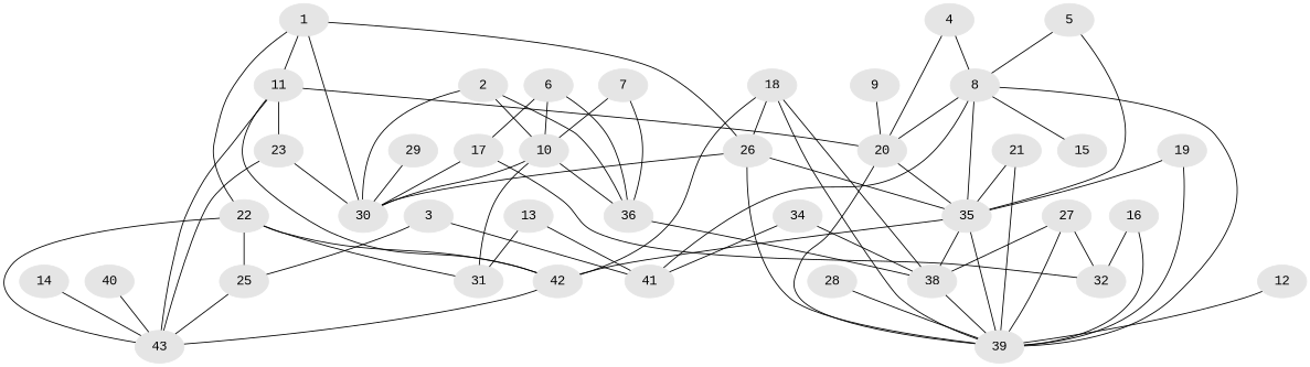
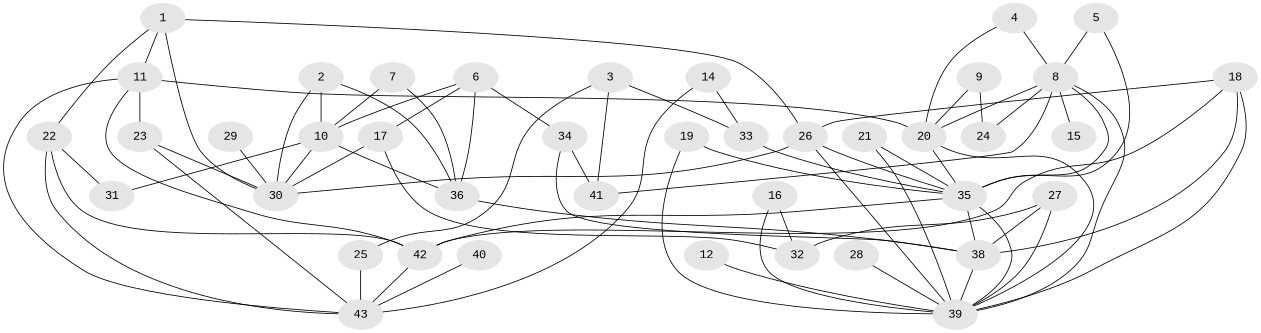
  graph {
    fontname="Liberation Mono"
    node [color=gray90 fontname="Liberation Mono" style=filled]
    edge [fontname="Liberation Mono" weight=1.0]
    1
    11
    22
    26
    30
    20
    23
    42
    43
    25
    31
    35
    39
    2
    10
    36
    38
    3
+   33
    41
    4
    8
    15
+   24
    5
    6
    17
    n28 [label=34]
    32
    7
    9
    12
-   13
    14
    16
    18
    19
    21
    27
    28
    29
    40
    1 -- 11
    1 -- 22
    1 -- 26
    1 -- 30
    11 -- 20
    11 -- 23
    11 -- 42
    11 -- 43
    22 -- 42
    22 -- 43
-   22 -- 25
    22 -- 31
    26 -- 30
    26 -- 35
    26 -- 39
    20 -- 35
    20 -- 39
    23 -- 30
    23 -- 43
    42 -- 43
    25 -- 43
    35 -- 42 [weight=2.0]
    35 -- 39
    35 -- 38
    2 -- 30
    2 -- 10
    2 -- 36
    10 -- 30
    10 -- 31
    10 -- 36
    36 -- 38
    38 -- 39
    3 -- 25
+   3 -- 33
    3 -- 41
+   33 -- 35
    4 -- 20
    4 -- 8
    8 -- 20
    8 -- 35
    8 -- 39
    8 -- 41
    8 -- 15
+   8 -- 24
    5 -- 35
    5 -- 8
    6 -- 10
    6 -- 36
    6 -- 17
+   6 -- n28
    17 -- 30
    17 -- 32
    n28 -- 38
    n28 -- 41
    7 -- 10
    7 -- 36
    9 -- 20
+   9 -- 24
    12 -- 39
-   13 -- 31
-   13 -- 41
    14 -- 43
+   14 -- 33
    16 -- 39
    16 -- 32
    18 -- 26
    18 -- 42
    18 -- 39
    18 -- 38
    19 -- 35
    19 -- 39
    21 -- 35
    21 -- 39
    27 -- 39
    27 -- 38
    27 -- 32
    28 -- 39
    29 -- 30
    40 -- 43
  }
